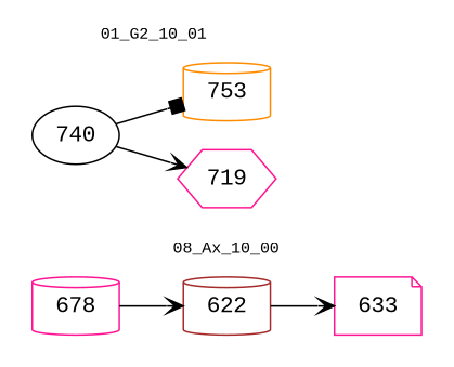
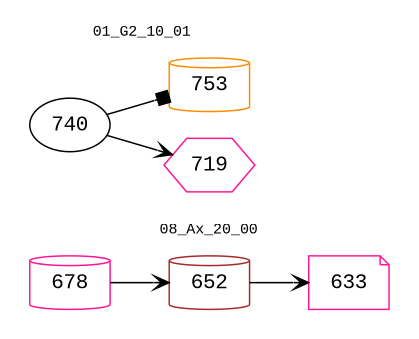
  digraph {
    fontname="Liberation Mono"
    rankdir=LR
    node [color=deeppink fontname="Liberation Mono" shape=cylinder]
    edge [arrowhead=vee color=black fontname="Liberation Mono"]
-   n1 [color=brown label=622]
+   n1 [color=brown label=652]
    n2 [label=633 shape=note]
    n3 [label=678]
    n4 [color=black label=740 shape=ellipse]
    n5 [label=719 shape=hexagon]
    n6 [color=darkorange label=753]
    subgraph cluster_1 {
      color=white
      fontsize=10
-     label="08_Ax_10_00"
+     label="08_Ax_20_00"
      n1
      n2
      n3
    }
    subgraph cluster_2 {
      color=white
      fontsize=10
      label="01_G2_10_01"
      n4
      n5
      n6
    }
    n1 -> n2
    n3 -> n1
    n4 -> n5
    n4 -> n6 [arrowhead=box]
  }
